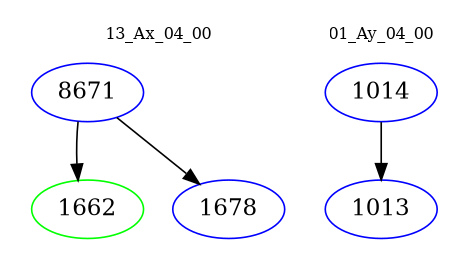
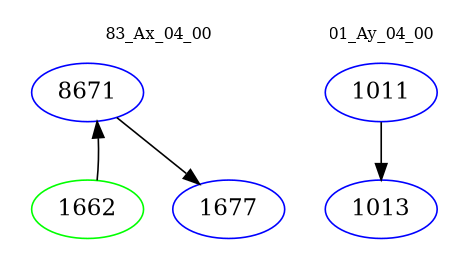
  digraph {
    node [color=blue]
    edge [color=black]
    n1 [label=8671]
    n2 [color=green label=1662]
-   n3 [label=1678]
-   n4 [label=1014]
+   n3 [label=1677]
+   n4 [label=1011]
    n5 [label=1013]
    subgraph cluster_1 {
      color=white
      fontsize=10
-     label="13_Ax_04_00"
+     label="83_Ax_04_00"
      n1
      n2
      n3
    }
    subgraph cluster_2 {
      color=white
      fontsize=10
      label="01_Ay_04_00"
      n4
      n5
    }
-   n1 -> n2
+   n2 -> n1
    n1 -> n3
    n4 -> n5
  }
